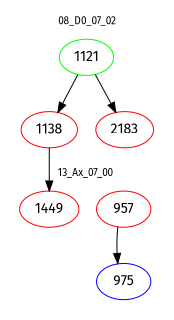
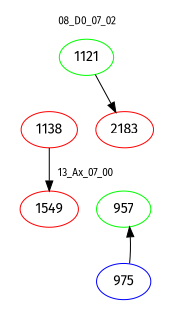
  digraph {
    fontname="Fira Sans"
    node [color=red fontname="Fira Sans"]
    edge [color=black fontname="Fira Sans"]
-   n1 [label=957]
+   n1 [color=green label=957]
    n2 [color=blue label=975]
-   n3 [label=1449]
+   n3 [label=1549]
    n4 [color=green label=1121]
    n5 [label=1138]
    n6 [label=2183]
    subgraph cluster_1 {
      color=white
      fontsize=10
      label="13_Ax_07_00"
      n1
      n2
      n3
    }
    subgraph cluster_2 {
      color=white
      fontsize=10
      label="08_D0_07_02"
      n4
      n5
      n6
    }
-   n1 -> n2
-   n4 -> n5
+   n2 -> n1
    n4 -> n6
    n5 -> n3
  }
